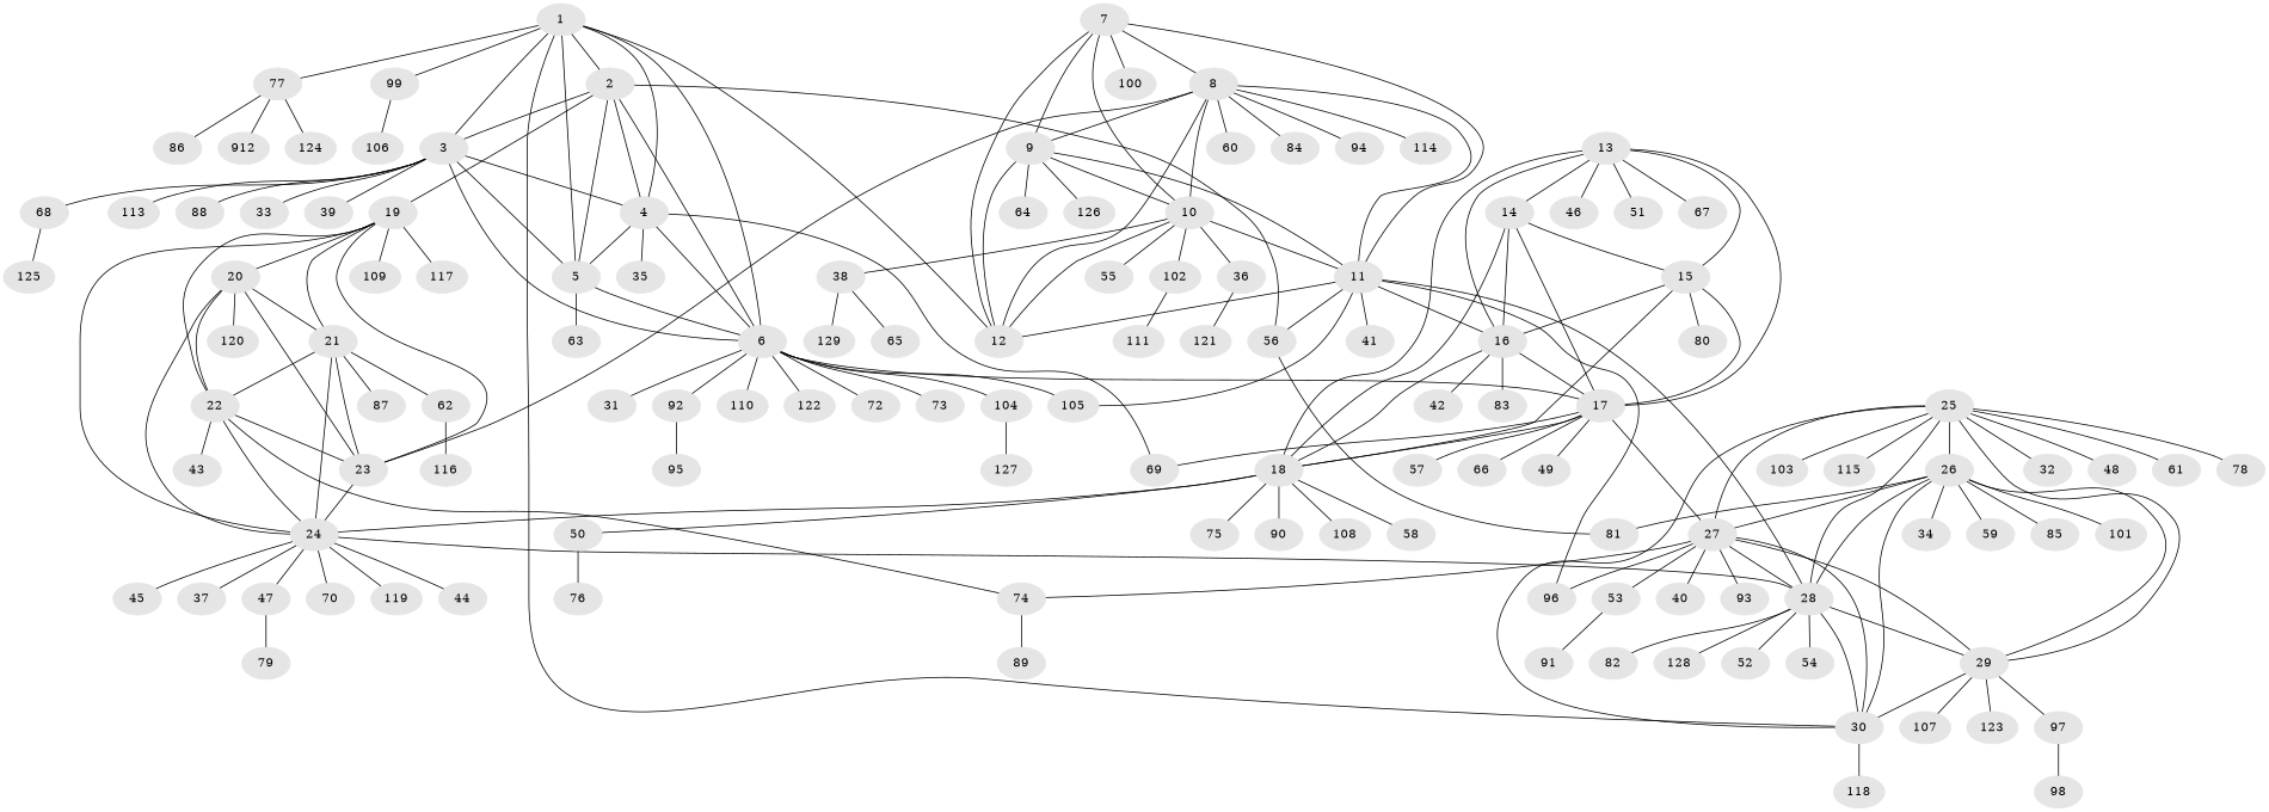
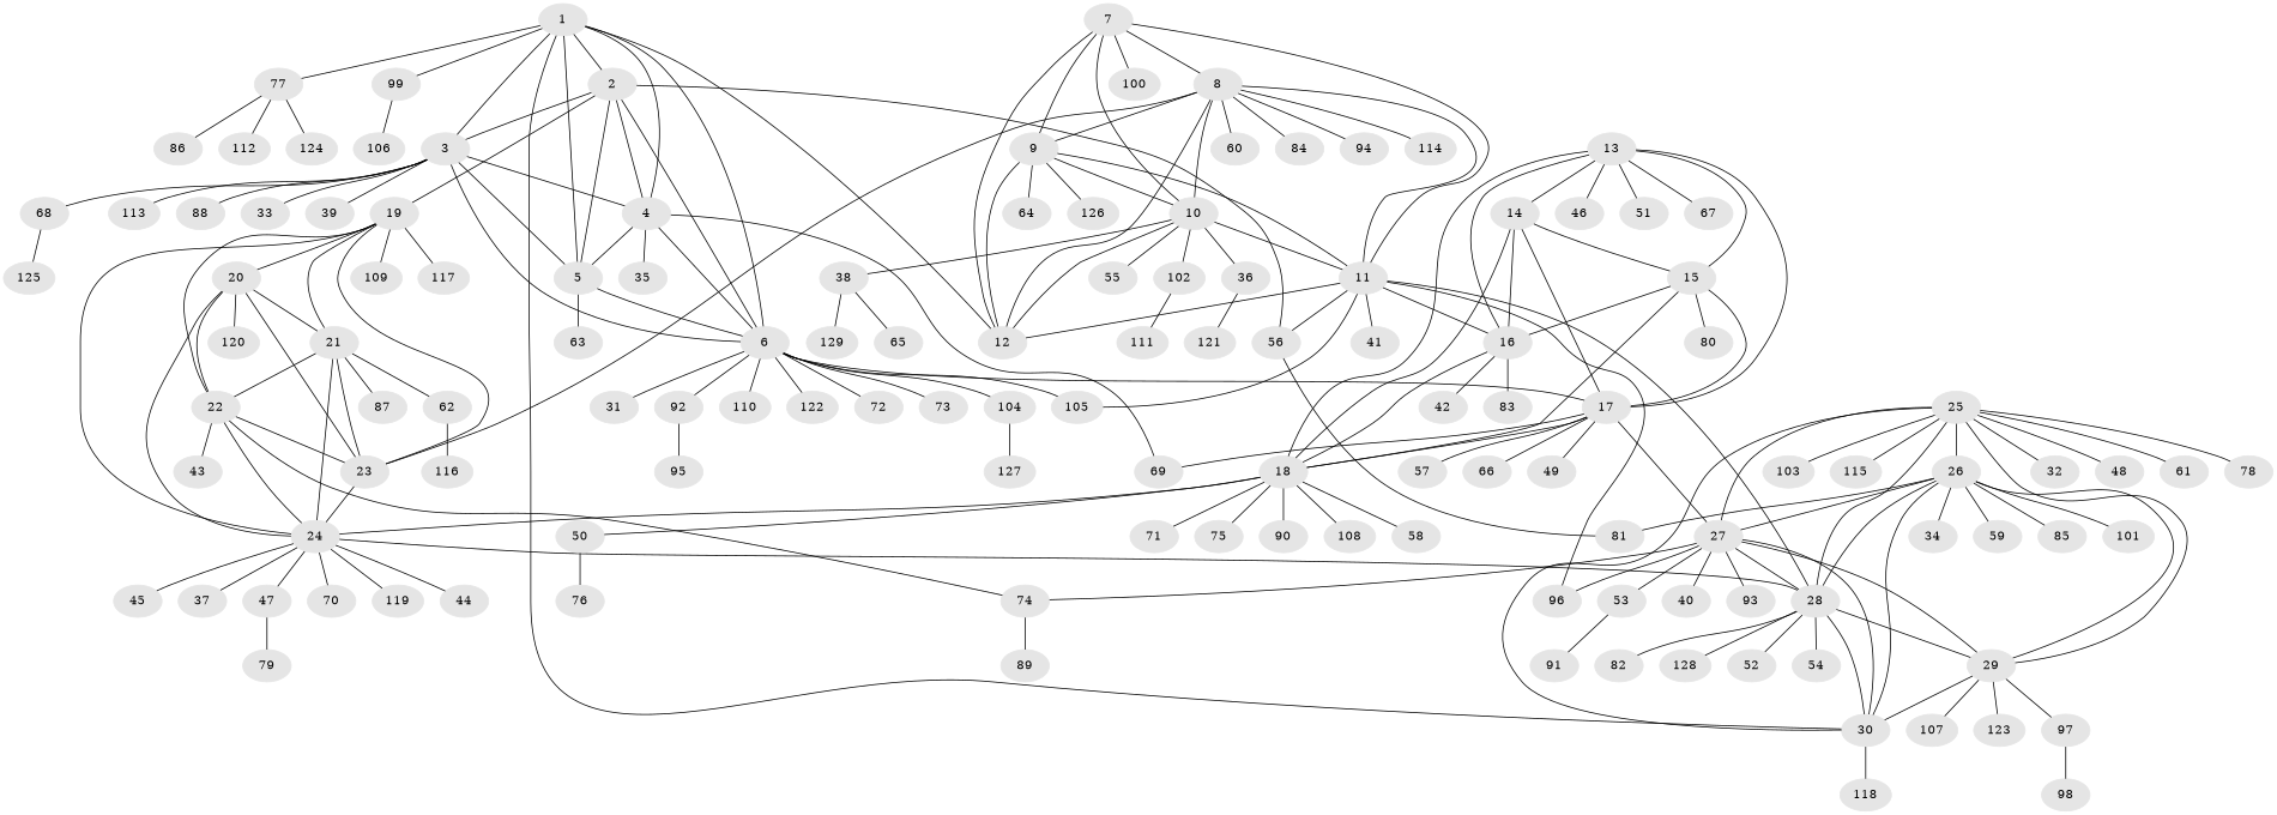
  graph {
    node [color=gray90 style=filled]
    1
    2
    3
    4
    5
    6
    12
    30
    77
    99
    19
    56
    88
    33
    39
    68
    113
    35
    69
    63
    17
    31
    72
    73
    92
    104
    105
    110
    122
    118
    86
-   112 [label=912]
+   112
    124
    106
    23
    24
    20
    21
    22
    109
    117
    81
    125
    18
    27
    49
    57
    66
    95
    127
    7
    8
    9
    10
    11
    100
    60
    84
    94
    114
    64
    126
    36
    38
    55
    102
    16
    28
    41
    96
    121
    65
    129
    111
    42
    83
    29
    52
    54
    82
    128
    13
    14
    15
    46
    51
    67
    80
    50
    58
+   71
    75
    90
    108
    74
    40
    53
    93
    37
    44
    45
    47
    70
    119
    76
    120
    62
    87
    43
    116
    89
    79
    25
    26
    32
    48
    61
    78
    103
    115
    34
    59
    85
    101
    97
    107
    123
    91
    98
    1 -- 2
    1 -- 3
    1 -- 4
    1 -- 5
    1 -- 6
    1 -- 12
    1 -- 30
    1 -- 77
    1 -- 99
    2 -- 3
    2 -- 4
    2 -- 5
    2 -- 6
    2 -- 19
    2 -- 56
    3 -- 4
    3 -- 5
    3 -- 6
    3 -- 88
    3 -- 33
    3 -- 39
    3 -- 68
    3 -- 113
    4 -- 5
    4 -- 6
    4 -- 35
    4 -- 69
    5 -- 6
    5 -- 63
    6 -- 17
    6 -- 31
    6 -- 72
    6 -- 73
    6 -- 92
    6 -- 104
    6 -- 105
    6 -- 110
    6 -- 122
    30 -- 118
    77 -- 86
    77 -- 112
    77 -- 124
    99 -- 106
    19 -- 23
    19 -- 24
    19 -- 20
    19 -- 21
    19 -- 22
    19 -- 109
    19 -- 117
    56 -- 81
    68 -- 125
    17 -- 69
    17 -- 18
    17 -- 27
    17 -- 49
    17 -- 57
    17 -- 66
    92 -- 95
    104 -- 127
    23 -- 24
    24 -- 28
    24 -- 37
    24 -- 44
    24 -- 45
    24 -- 47
    24 -- 70
    24 -- 119
    20 -- 23
    20 -- 24
    20 -- 21
    20 -- 22
    20 -- 120
    21 -- 23
    21 -- 24
    21 -- 22
    21 -- 62
    21 -- 87
    22 -- 23
    22 -- 24
    22 -- 74
    22 -- 43
    18 -- 24
    18 -- 50
    18 -- 58
+   18 -- 71
    18 -- 75
    18 -- 90
    18 -- 108
    27 -- 30
    27 -- 28
    27 -- 96
    27 -- 29
    27 -- 74
    27 -- 40
    27 -- 53
    27 -- 93
    7 -- 12
    7 -- 8
    7 -- 9
    7 -- 10
    7 -- 11
    7 -- 100
    8 -- 12
    8 -- 23
    8 -- 9
    8 -- 10
    8 -- 11
    8 -- 60
    8 -- 84
    8 -- 94
    8 -- 114
    9 -- 12
    9 -- 10
    9 -- 11
    9 -- 64
    9 -- 126
    10 -- 12
    10 -- 11
    10 -- 36
    10 -- 38
    10 -- 55
    10 -- 102
    11 -- 12
    11 -- 56
    11 -- 105
    11 -- 16
    11 -- 28
    11 -- 41
    11 -- 96
    36 -- 121
    38 -- 65
    38 -- 129
    102 -- 111
-   16 -- 17
    16 -- 18
    16 -- 42
    16 -- 83
    28 -- 30
    28 -- 29
    28 -- 52
    28 -- 54
    28 -- 82
    28 -- 128
    29 -- 30
    29 -- 97
    29 -- 107
    29 -- 123
    13 -- 17
    13 -- 18
    13 -- 16
    13 -- 14
    13 -- 15
    13 -- 46
    13 -- 51
    13 -- 67
    14 -- 17
    14 -- 18
    14 -- 16
    14 -- 15
    15 -- 17
    15 -- 18
    15 -- 16
    15 -- 80
    50 -- 76
    74 -- 89
    53 -- 91
    47 -- 79
    62 -- 116
    25 -- 30
    25 -- 27
    25 -- 28
    25 -- 29
    25 -- 26
    25 -- 32
    25 -- 48
    25 -- 61
    25 -- 78
    25 -- 103
    25 -- 115
    26 -- 30
    26 -- 81
    26 -- 27
    26 -- 28
    26 -- 29
    26 -- 34
    26 -- 59
    26 -- 85
    26 -- 101
    97 -- 98
  }
